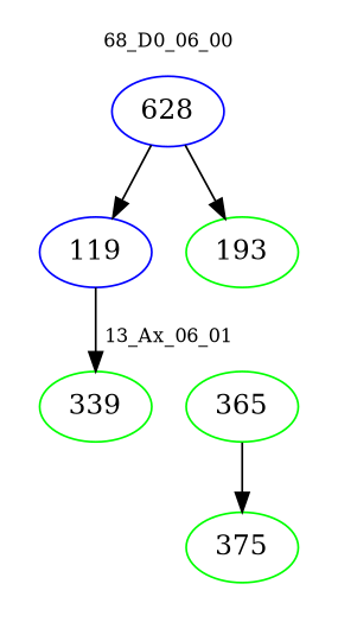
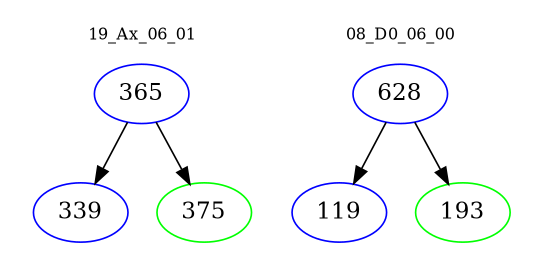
  digraph {
    node [color=blue]
    edge [color=black]
-   n1 [color=green label=365]
-   n2 [color=green label=339]
+   n1 [label=365]
+   n2 [label=339]
    n3 [color=green label=375]
    n4 [label=628]
    n5 [label=119]
    n6 [color=green label=193]
    subgraph cluster_1 {
      color=white
      fontsize=10
-     label="13_Ax_06_01"
+     label="19_Ax_06_01"
      n1
      n2
      n3
    }
    subgraph cluster_2 {
      color=white
      fontsize=10
-     label="68_D0_06_00"
+     label="08_D0_06_00"
      n4
      n5
      n6
    }
-   n5 -> n2
+   n1 -> n2
    n1 -> n3
    n4 -> n5
    n4 -> n6
  }
